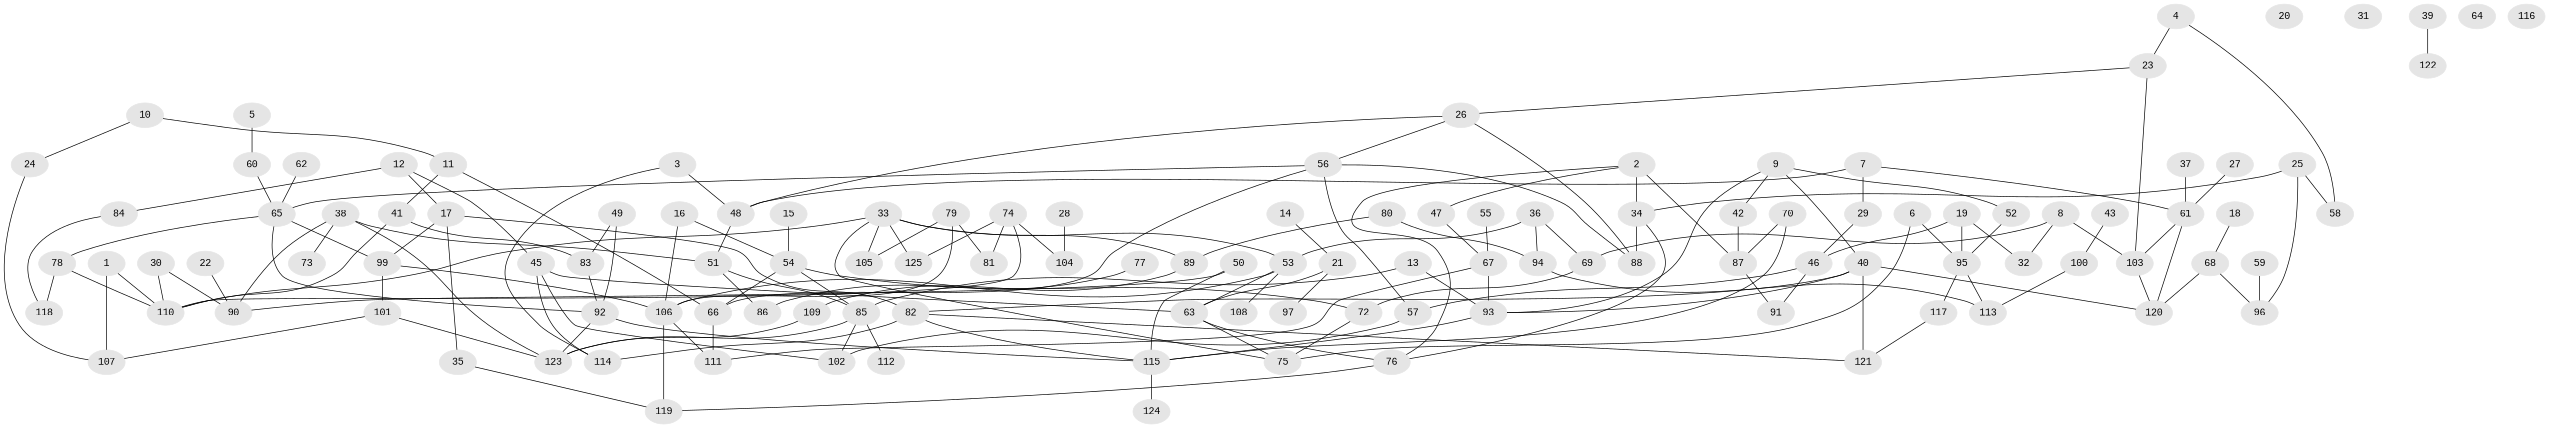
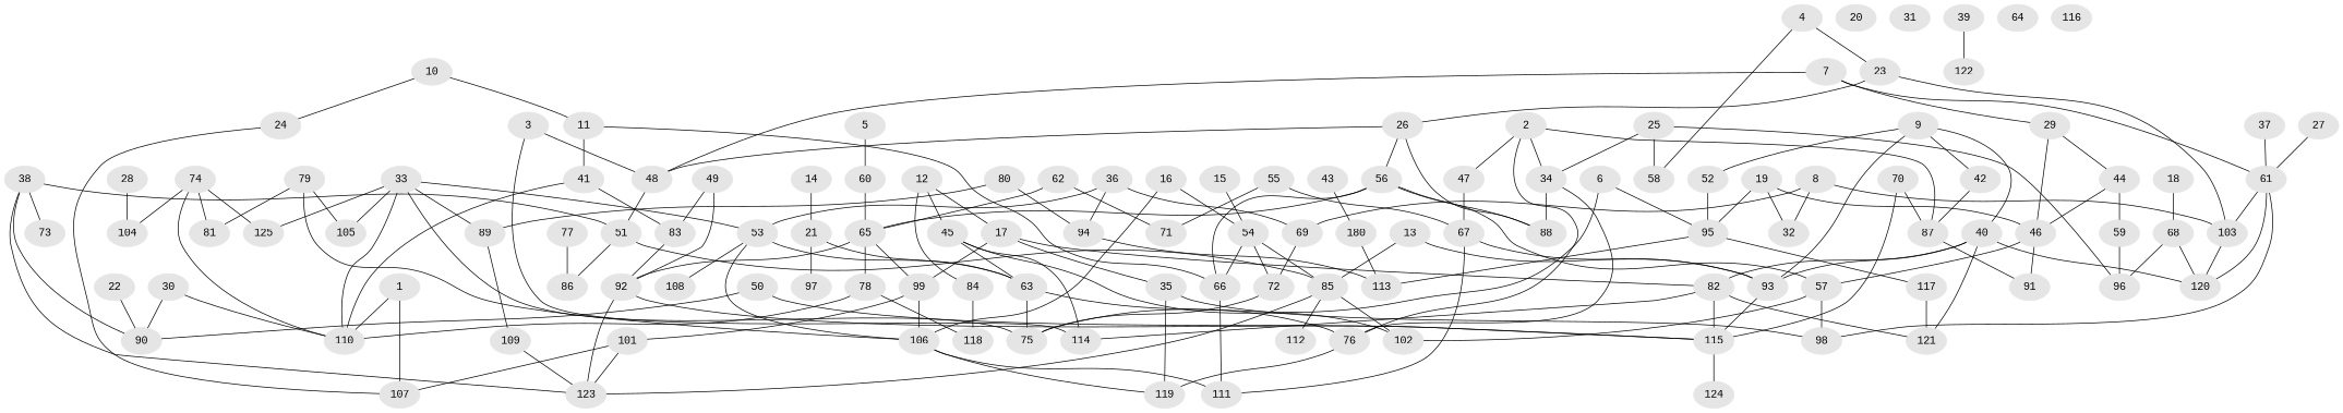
  graph {
    fontname="Liberation Mono"
    node [color=gray90 fontname="Liberation Mono" style=filled]
    edge [fontname="Liberation Mono"]
    1
    107
    110
    2
    34
    47
    76
    87
    88
    67
    119
    91
    3
    48
    114
    51
    4
    23
    58
    103
    26
    5
    60
    65
    6
    75
    95
    113
    117
    7
    29
    61
    46
+   44
+   98
    120
    8
    32
    69
    72
    9
    40
    42
    52
    93
    82
    121
    115
    10
    11
    24
    41
    66
    54
    85
    83
    111
    12
    17
    45
    84
    35
    99
    63
    102
    118
    13
    123
    112
    14
    21
    97
    15
    16
    106
    101
    18
    68
    96
    19
    57
    20
    22
    90
    56
    25
    27
    28
    104
    59
    30
    31
    33
    53
    89
    105
    125
    108
    109
    36
    94
    37
    38
    73
    86
    39
    122
    92
    43
-   100
+   100 [label=180]
    49
    50
    124
    55
+   71
    78
    62
    64
    70
    74
    81
    77
    79
    80
    116
    1 -- 107
    1 -- 110
    2 -- 34
    2 -- 47
    2 -- 76
    2 -- 87
    34 -- 76
    34 -- 88
    47 -- 67
    76 -- 119
    87 -- 91
    67 -- 93
    67 -- 111
    3 -- 48
    3 -- 114
    48 -- 51
    51 -- 85
    51 -- 86
    4 -- 23
    4 -- 58
    23 -- 103
    23 -- 26
    103 -- 120
    26 -- 88
    26 -- 48
    26 -- 56
    5 -- 60
    60 -- 65
    65 -- 99
    65 -- 92
    65 -- 78
    6 -- 75
    6 -- 95
    95 -- 113
    95 -- 117
    117 -- 121
    7 -- 48
    7 -- 29
    7 -- 61
    29 -- 46
+   29 -- 44
    61 -- 103
+   61 -- 98
    61 -- 120
    46 -- 91
    46 -- 57
+   44 -- 46
+   44 -- 59
    8 -- 103
    8 -- 32
    8 -- 69
    69 -- 72
    72 -- 75
    9 -- 40
    9 -- 42
    9 -- 52
    9 -- 93
    40 -- 120
    40 -- 93
    40 -- 82
    40 -- 121
    42 -- 87
    52 -- 95
    93 -- 115
    82 -- 114
    82 -- 121
    82 -- 115
    115 -- 124
    10 -- 11
    10 -- 24
    11 -- 41
    11 -- 66
    24 -- 107
    41 -- 110
    41 -- 83
    66 -- 111
    54 -- 72
    54 -- 66
    54 -- 85
    85 -- 102
    85 -- 123
    85 -- 112
    83 -- 92
    12 -- 17
    12 -- 45
    12 -- 84
    17 -- 82
    17 -- 35
    17 -- 99
    45 -- 114
    45 -- 63
    45 -- 102
    84 -- 118
    35 -- 119
+   35 -- 98
    99 -- 106
    99 -- 101
    63 -- 76
    63 -- 75
    13 -- 93
    13 -- 85
    14 -- 21
    21 -- 63
    21 -- 97
    15 -- 54
    16 -- 54
    16 -- 106
    106 -- 119
    106 -- 111
    101 -- 107
    101 -- 123
    18 -- 68
    68 -- 120
    68 -- 96
    19 -- 95
    19 -- 46
    19 -- 32
+   57 -- 98
    57 -- 102
    22 -- 90
    56 -- 88
    56 -- 65
    56 -- 66
    56 -- 57
    25 -- 34
    25 -- 58
    25 -- 96
    27 -- 61
    28 -- 104
    59 -- 96
    30 -- 110
    30 -- 90
    33 -- 110
    33 -- 75
    33 -- 53
    33 -- 89
    33 -- 105
    33 -- 125
    53 -- 63
    53 -- 106
    53 -- 108
    89 -- 109
    109 -- 123
    36 -- 69
    36 -- 53
    36 -- 94
    94 -- 113
    37 -- 61
    38 -- 51
    38 -- 123
    38 -- 90
    38 -- 73
    39 -- 122
    92 -- 115
    92 -- 123
    43 -- 100
    100 -- 113
    49 -- 83
    49 -- 92
    50 -- 115
    50 -- 90
    55 -- 67
+   55 -- 71
    78 -- 110
    78 -- 118
    62 -- 65
+   62 -- 71
    70 -- 87
    70 -- 115
    74 -- 110
    74 -- 104
    74 -- 125
    74 -- 81
    77 -- 86
    79 -- 106
    79 -- 105
    79 -- 81
    80 -- 89
    80 -- 94
  }
